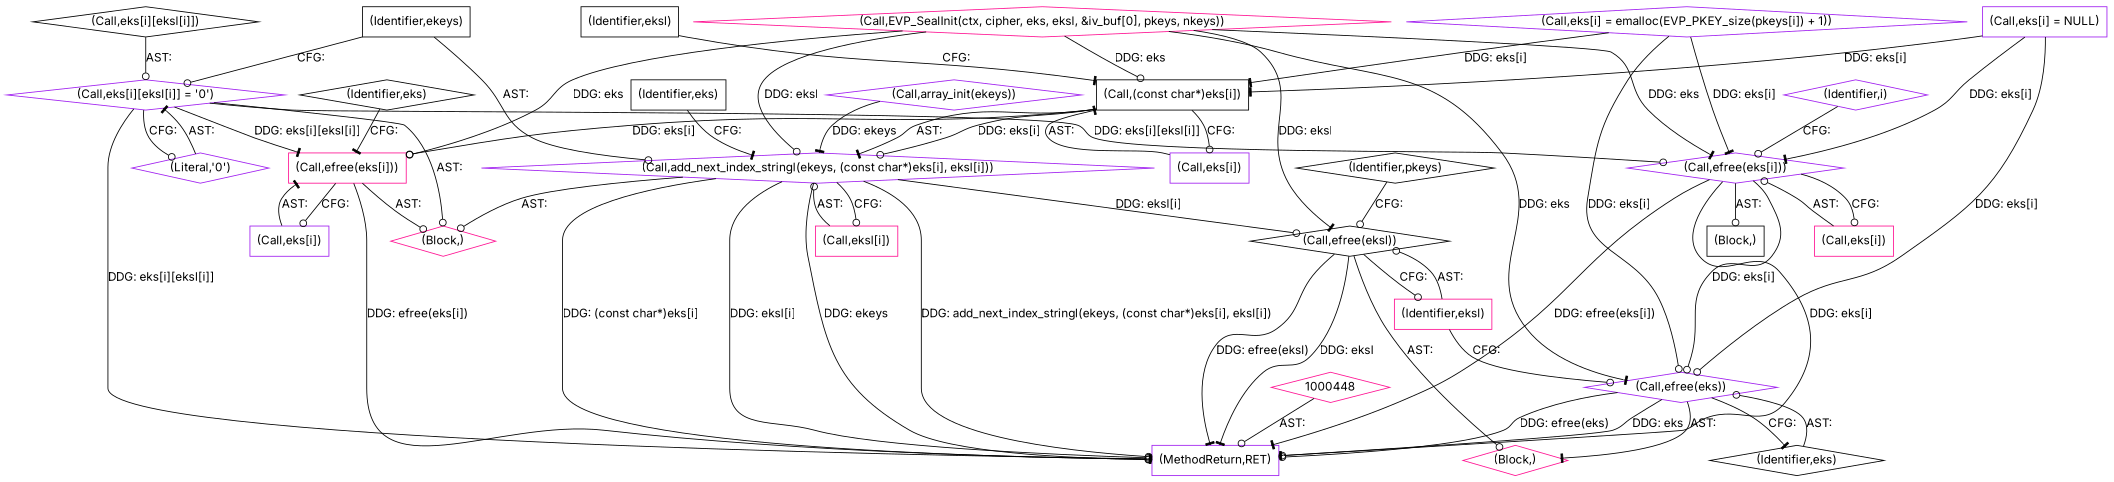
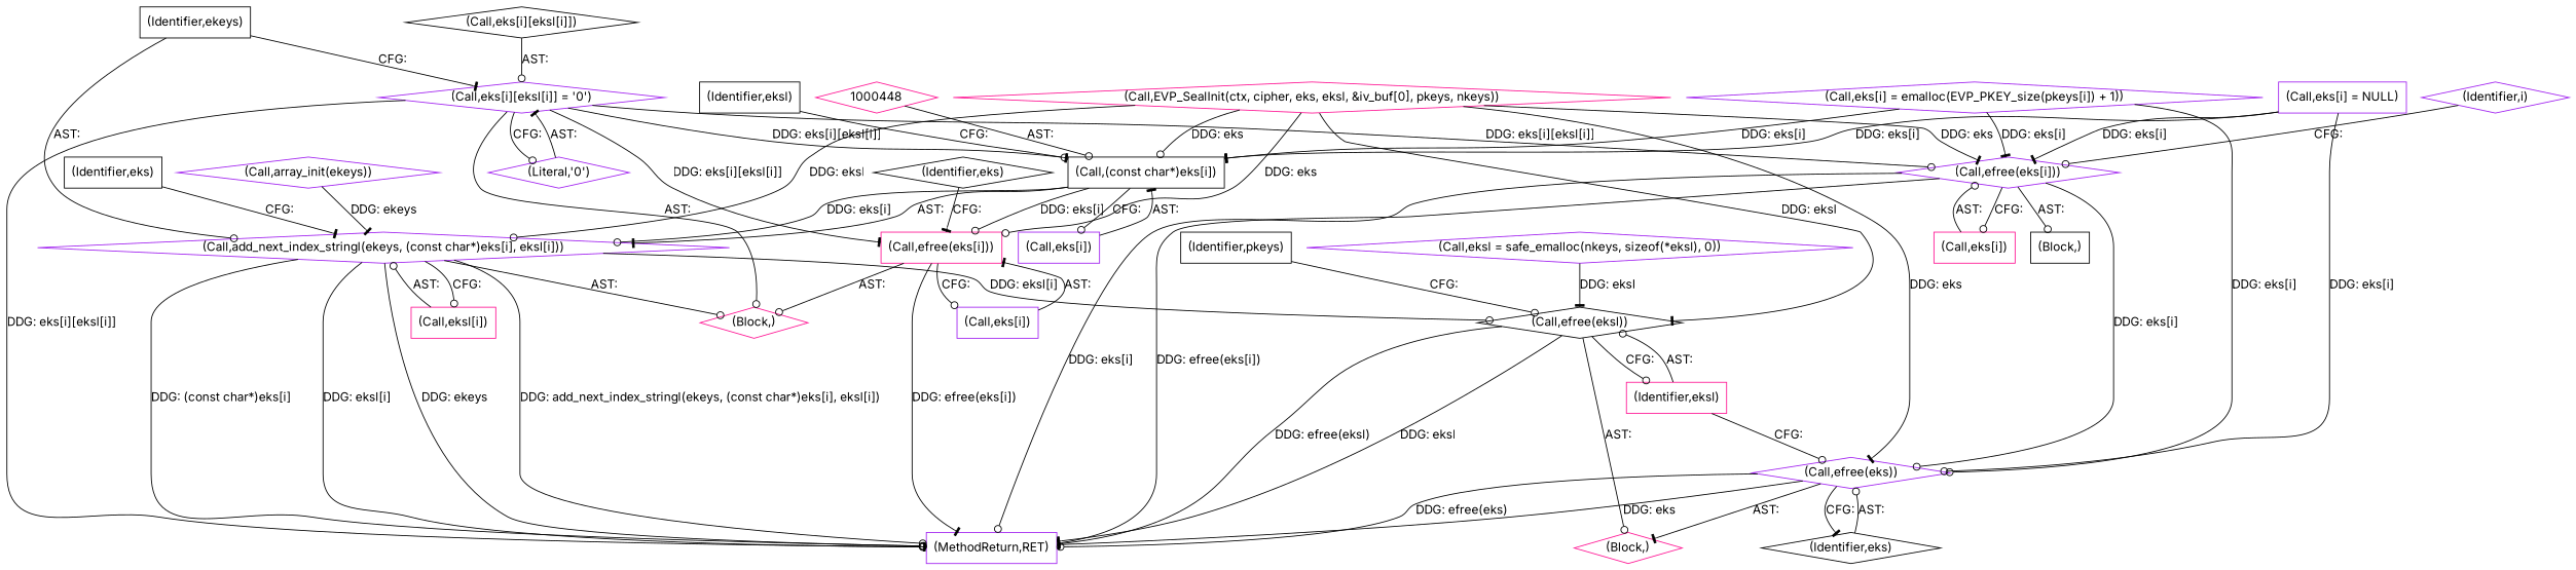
  digraph {
    fontname=Inter
    node [color=purple fontname=Inter shape=diamond]
    edge [arrowhead=odot fontname=Inter]
    n1 [label="(Call,eks[i][eksl[i]] = '\0')"]
    n2 [color=black label="(Call,(const char*)eks[i])" shape=box]
    n3 [color=deeppink label="(Call,efree(eks[i]))" shape=box]
    n4 [label="(Call,efree(eks[i]))"]
    n5 [label="(Literal,'\0')"]
    n6 [label="(MethodReturn,RET)" shape=box]
    n7 [color=deeppink label="(Block,)"]
    n8 [label="(Call,add_next_index_stringl(ekeys, (const char*)eks[i], eksl[i]))"]
    n9 [label="(Call,eks[i])" shape=box]
    n10 [label="(Call,eks[i])" shape=box]
    n11 [label="(Call,efree(eks))"]
    n12 [color=deeppink label="(Call,eks[i])" shape=box]
    n13 [color=black label="(Block,)" shape=box]
    n14 [color=black label="(Call,efree(eksl))"]
    n15 [color=deeppink label="(Call,eksl[i])" shape=box]
    n16 [color=deeppink label="(Block,)"]
    n17 [color=deeppink label="(Identifier,eksl)" shape=box]
    n18 [color=black label="(Identifier,eks)"]
    n19 [color=black label="(Identifier,eks)" shape=box]
    n20 [label="(Call,array_init(ekeys))"]
    n21 [label="(Call,eks[i] = emalloc(EVP_PKEY_size(pkeys[i]) + 1))"]
    n22 [label="(Call,eks[i] = NULL)" shape=box]
    n23 [color=deeppink label="(Call,EVP_SealInit(ctx, cipher, eks, eksl, &iv_buf[0], pkeys, nkeys))"]
-   n24 [color=black label="(Identifier,pkeys)"]
+   n24 [color=black label="(Identifier,pkeys)" shape=box]
    n25 [color=black label="(Call,eks[i][eksl[i]])"]
    n26 [label="(Identifier,i)"]
    n27 [color=black label="(Identifier,eks)"]
+   n28 [label="(Call,eksl = safe_emalloc(nkeys, sizeof(*eksl), 0))"]
    n29 [color=black label="(Identifier,eksl)" shape=box]
    n30 [color=black label="(Identifier,ekeys)" shape=box]
    1000448 [color=deeppink]
+   n1 -> n2 [label="DDG: eks[i][eksl[i]]"]
    n1 -> n3 [arrowhead=tee label="DDG: eks[i][eksl[i]]"]
    n1 -> n4 [label="DDG: eks[i][eksl[i]]"]
    n1 -> n5 [label="CFG: "]
    n1 -> n6 [arrowhead=tee label="DDG: eks[i][eksl[i]]"]
    n1 -> n7 [label="AST: "]
    n2 -> n3 [label="DDG: eks[i]"]
    n2 -> n8 [arrowhead=tee label="AST: "]
    n2 -> n8 [label="DDG: eks[i]"]
    n2 -> n9 [label="CFG: "]
    n3 -> n6 [arrowhead=tee label="DDG: efree(eks[i])"]
    n3 -> n7 [label="AST: "]
    n3 -> n10 [label="CFG: "]
    n4 -> n6 [arrowhead=tee label="DDG: efree(eks[i])"]
    n4 -> n6 [label="DDG: eks[i]"]
    n4 -> n11 [label="DDG: eks[i]"]
    n4 -> n12 [label="CFG: "]
    n4 -> n13 [label="AST: "]
    n5 -> n1 [arrowhead=tee label="AST: "]
    n8 -> n6 [label="DDG: (const char*)eks[i]"]
    n8 -> n6 [label="DDG: eksl[i]"]
    n8 -> n6 [label="DDG: ekeys"]
    n8 -> n6 [label="DDG: add_next_index_stringl(ekeys, (const char*)eks[i], eksl[i])"]
    n8 -> n7 [label="AST: "]
    n8 -> n14 [label="DDG: eksl[i]"]
    n8 -> n15 [label="CFG: "]
    n9 -> n2 [arrowhead=tee label="AST: "]
    n10 -> n3 [arrowhead=tee label="AST: "]
    n11 -> n6 [arrowhead=tee label="DDG: eks"]
    n11 -> n6 [label="DDG: efree(eks)"]
    n11 -> n16 [arrowhead=tee label="AST: "]
    n11 -> n18 [arrowhead=tee label="CFG: "]
    n12 -> n4 [label="AST: "]
    n14 -> n6 [arrowhead=tee label="DDG: efree(eksl)"]
    n14 -> n6 [arrowhead=tee label="DDG: eksl"]
    n14 -> n16 [label="AST: "]
    n14 -> n17 [label="CFG: "]
    n15 -> n8 [label="AST: "]
    n17 -> n11 [label="CFG: "]
    n17 -> n14 [label="AST: "]
    n18 -> n11 [label="AST: "]
    n19 -> n8 [arrowhead=tee label="CFG: "]
    n20 -> n8 [arrowhead=tee label="DDG: ekeys"]
    n21 -> n2 [arrowhead=tee label="DDG: eks[i]"]
    n21 -> n4 [arrowhead=tee label="DDG: eks[i]"]
    n21 -> n11 [label="DDG: eks[i]"]
    n22 -> n2 [arrowhead=tee label="DDG: eks[i]"]
    n22 -> n4 [arrowhead=tee label="DDG: eks[i]"]
    n22 -> n11 [label="DDG: eks[i]"]
    n23 -> n2 [label="DDG: eks"]
    n23 -> n3 [label="DDG: eks"]
    n23 -> n4 [arrowhead=tee label="DDG: eks"]
    n23 -> n8 [label="DDG: eksl"]
    n23 -> n11 [arrowhead=tee label="DDG: eks"]
    n23 -> n14 [arrowhead=tee label="DDG: eksl"]
    n24 -> n14 [label="CFG: "]
    n25 -> n1 [label="AST: "]
    n26 -> n4 [label="CFG: "]
    n27 -> n3 [arrowhead=tee label="CFG: "]
+   n28 -> n14 [arrowhead=tee label="DDG: eksl"]
    n29 -> n2 [arrowhead=tee label="CFG: "]
-   n30 -> n1 [label="CFG: "]
+   n30 -> n1 [arrowhead=tee label="CFG: "]
    n30 -> n8 [label="AST: "]
-   1000448 -> n6 [label="AST: "]
+   1000448 -> n2 [label="AST: "]
  }
